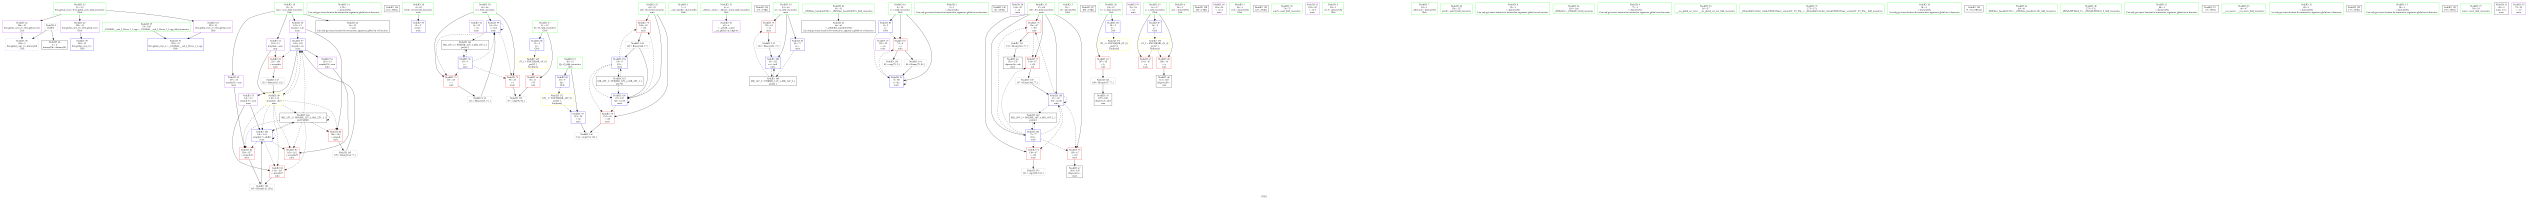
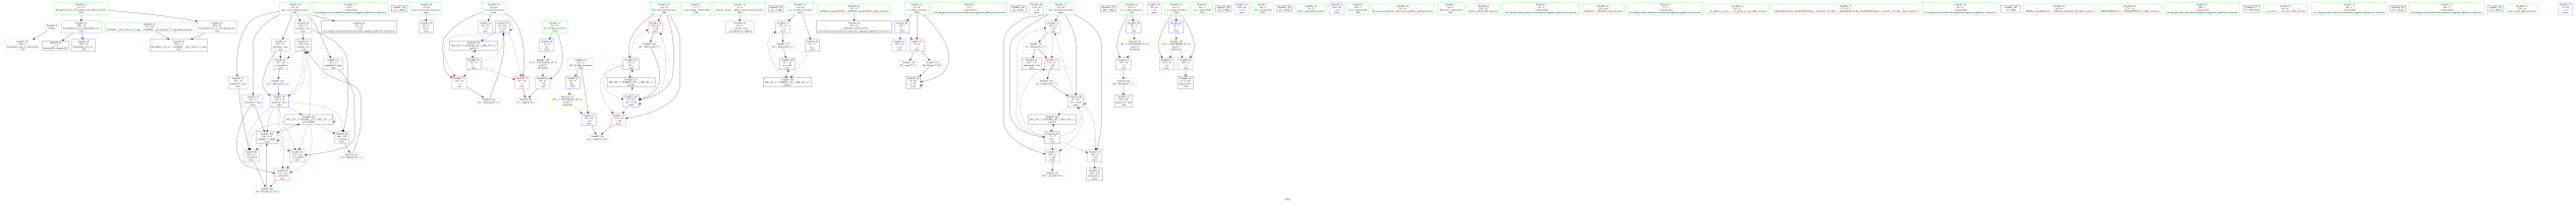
  digraph {
    fontname="EB Garamond"
    label=SVFG
    node [color=green fontname="EB Garamond" shape=record]
    edge [fontname="EB Garamond" style=solid]
    n1 [color=grey label="{NodeID: 0\nNullPtr}"]
    n2 [color=black label="{NodeID: 40\n2\<--3\ndummyVal\<--dummyVal\n}"]
    n3 [color=blue label="{NodeID: 92\n204\<--3\nllvm.global_ctors_2\<--dummyVal\nGlob }" style=dotted]
    n4 [color=blue label="{NodeID: 97\n103\<--105\narrayidx\<--inc\nmain\n}"]
    n5 [color=red label="{NodeID: 81\n111\<--110\n\<--arrayidx4\nmain\n}"]
-   n6 [color=yellow label="{NodeID: 98\n110\<--112\narrayidx4\<--dec5\nmain\n}"]
+   n6 [color=blue label="{NodeID: 98\n110\<--112\narrayidx4\<--dec5\nmain\n}"]
    n7 [color=grey label="{NodeID: 147\n112 = Binary(111, 81, )\n}"]
    n8 [color=red label="{NodeID: 84\n163\<--162\n\<--arrayidx29\nmain\n}"]
    n9 [color=red label="{NodeID: 80\n104\<--103\n\<--arrayidx\nmain\n}"]
    n10 [color=red label="{NodeID: 82\n138\<--137\n\<--arrayidx15\nmain\n}"]
    n11 [color=red label="{NodeID: 83\n142\<--141\n\<--arrayidx17\nmain\n}"]
    n12 [color=blue label="{NodeID: 102\n141\<--143\narrayidx17\<--add18\nmain\n}"]
    n13 [color=black label="{NodeID: 164\nMR_22V_2 = PHI(MR_22V_6, MR_22V_1, )\npts\{150000 \}\n}"]
    n14 [color=grey label="{NodeID: 143\n105 = Binary(104, 77, )\n}"]
    n15 [color=grey label="{NodeID: 150\n143 = Binary(142, 138, )\n}"]
    n16 [label="{NodeID: 14\n132\<--1\n\<--dummyObj\nCan only get source location for instruction, argument, global var or function.}"]
    n17 [color=black label="{NodeID: 194\n164 = PHI()\n}"]
    n18 [label="{NodeID: 28\n61\<--62\nretval\<--retval_field_insensitive\nmain\n}"]
    n19 [color=blue label="{NodeID: 93\n61\<--9\nretval\<--\nmain\n}"]
    n20 [color=black label="{NodeID: 42\n14\<--13\n\<--sum\nCan only get source location for instruction, argument, global var or function.}"]
    n21 [color=purple label="{NodeID: 56\n85\<--22\n\<--.str\nmain\n}"]
    n22 [color=grey label="{NodeID: 153\n97 = cmp(95, 96, )\n}"]
    n23 [color=blue label="{NodeID: 70\n153\<--20\n\<--Q\nmain\n}"]
    n24 [color=grey label="{NodeID: 156\n154 = cmp(152, 153, )\n}"]
    n25 [label="{NodeID: 1\n7\<--1\n__dso_handle\<--dummyObj\nGlob }"]
    n26 [label="{NodeID: 15\n4\<--6\n_ZStL8__ioinit\<--_ZStL8__ioinit_field_insensitive\nGlob }"]
    n27 [color=purple label="{NodeID: 49\n42\<--4\n\<--_ZStL8__ioinit\n__cxx_global_var_idxprom\n}"]
    n28 [color=black label="{NodeID: 195\n172 = PHI()\n}"]
    n29 [label="{NodeID: 29\n63\<--64\nxx\<--xx_field_insensitive\nmain\n}"]
    n30 [color=red label="{NodeID: 71\n121\<--63\n\<--xx\nmain\n}"]
    n31 [color=blue label="{NodeID: 94\n63\<--77\nxx\<--\nmain\n}"]
    n32 [color=blue label="{NodeID: 100\n63\<--122\nxx\<--inc8\nmain\n}"]
    n33 [color=grey label="{NodeID: 152\n122 = Binary(121, 77, )\n}"]
    n34 [color=black label="{NodeID: 160\nMR_14V_3 = PHI(MR_14V_4, MR_14V_2, )\npts\{64 \}\n}"]
    n35 [color=black label="{NodeID: 43\n44\<--45\n\<--_ZNSt8ios_base4InitD1Ev\nCan only get source location for instruction, argument, global var or function.}"]
    n36 [color=purple label="{NodeID: 57\n119\<--22\n\<--.str\nmain\n}"]
    n37 [color=grey label="{NodeID: 154\n83 = cmp(79, 9, )\n}"]
    n38 [color=blue label="{NodeID: 85\n8\<--9\nt\<--\nGlob }"]
    n39 [color=red label="{NodeID: 65\n79\<--8\n\<--t\nmain\n}"]
-   n40 [color=blue label="{NodeID: 95\n8\<--80\nt\<--dec\nmain\n}"]
+   n40 [color=black label="{NodeID: 95\n8\<--80\nt\<--dec\nmain\n}"]
    n41 [color=grey label="{NodeID: 144\n80 = Binary(79, 81, )\n}"]
    n42 [label="{NodeID: 2\n9\<--1\n\<--dummyObj\nCan only get source location for instruction, argument, global var or function.}"]
    n43 [color=blue label="{NodeID: 99\n65\<--116\ni\<--inc6\nmain\n}"]
    n44 [color=red label="{NodeID: 72\n95\<--65\n\<--i\nmain\n}"]
    n45 [color=red label="{NodeID: 73\n115\<--65\n\<--i\nmain\n}"]
    n46 [color=black label="{NodeID: 161\nMR_16V_2 = PHI(MR_16V_4, MR_16V_1, )\npts\{66 \}\n}"]
    n47 [color=grey label="{NodeID: 145\n116 = Binary(115, 77, )\n}"]
    n48 [color=blue label="{NodeID: 96\n65\<--9\ni\<--\nmain\n}"]
    n49 [label="{NodeID: 16\n8\<--10\nt\<--t_field_insensitive\nGlob }"]
    n50 [color=black label="{NodeID: 196\n86 = PHI()\n}"]
    n51 [label="{NodeID: 30\n65\<--66\ni\<--i_field_insensitive\nmain\n}"]
    n52 [color=purple label="{NodeID: 58\n156\<--22\n\<--.str\nmain\n}"]
    n53 [color=grey label="{NodeID: 155\n131 = cmp(130, 132, )\n}"]
    n54 [color=yellow label="{NodeID: 169\n4V_1 = ENCHI(MR_4V_0)\npts\{12 \}\nFun[main]}" style=double]
    n55 [color=red label="{NodeID: 66\n96\<--11\n\<--N\nmain\n}"]
    n56 [color=blue label="{NodeID: 86\n11\<--9\nN\<--\nGlob }"]
-   n57 [label="{NodeID: 3\n22\<--1\n.str\<--dummyObj\nGlob }"]
    n58 [label="{NodeID: 17\n11\<--12\nN\<--N_field_insensitive\nGlob }"]
    n59 [color=black label="{NodeID: 197\n100 = PHI()\n}"]
    n60 [label="{NodeID: 31\n67\<--68\ni10\<--i10_field_insensitive\nmain\n}"]
    n61 [color=red label="{NodeID: 74\n130\<--67\n\<--i10\nmain\n}"]
    n62 [color=red label="{NodeID: 75\n134\<--67\n\<--i10\nmain\n}"]
    n63 [color=red label="{NodeID: 76\n139\<--67\n\<--i10\nmain\n}"]
    n64 [color=red label="{NodeID: 77\n146\<--67\n\<--i10\nsub\n}"]
    n65 [color=blue label="{NodeID: 101\n67\<--77\ni10\<--\nmain\n}"]
    n66 [color=blue label="{NodeID: 103\n67\<--147\ni10\<--inc20\nmain\n}"]
    n67 [color=grey label="{NodeID: 151\n135 = Binary(134, 77, )\n}"]
    n68 [color=black label="{NodeID: 47\n140\<--139\nidxprom16\<--\nmain\n}"]
    n69 [color=grey label="{NodeID: 149\n147 = Binary(146, 77, )\n}"]
    n70 [color=black label="{NodeID: 162\nMR_18V_2 = PHI(MR_18V_4, MR_18V_1, )\npts\{68 \}\n}"]
    n71 [color=black label="{NodeID: 46\n136\<--135\nidxprom14\<--sub\nmain\n}"]
    n72 [color=black label="{NodeID: 45\n109\<--108\nidxprom3\<--add\nmain\n}"]
    n73 [color=purple label="{NodeID: 59\n99\<--24\n\<--.str.1\nmain\n}"]
    n74 [color=yellow label="{NodeID: 170\n6V_1 = ENCHI(MR_6V_0)\npts\{17 \}\nFun[main]}" style=double]
    n75 [color=red label="{NodeID: 67\n101\<--16\n\<--a\nmain\n}"]
    n76 [color=red label="{NodeID: 68\n160\<--16\n\<--a\nmain\n}"]
    n77 [color=black label="{NodeID: 48\n161\<--160\nidxprom28\<--\nmain\n}"]
    n78 [color=blue label="{NodeID: 87\n16\<--9\na\<--\nGlob }"]
    n79 [label="{NodeID: 4\n24\<--1\n.str.1\<--dummyObj\nGlob }"]
    n80 [label="{NodeID: 18\n13\<--15\nsum\<--sum_field_insensitive\nGlob }"]
    n81 [color=purple label="{NodeID: 50\n103\<--13\narrayidx\<--sum\nmain\n}"]
    n82 [color=purple label="{NodeID: 51\n110\<--13\narrayidx4\<--sum\ncmp\n}"]
    n83 [color=purple label="{NodeID: 52\n137\<--13\narrayidx15\<--sum\nmain\n}"]
    n84 [color=purple label="{NodeID: 53\n141\<--13\narrayidx17\<--sum\nmain\n}"]
    n85 [color=purple label="{NodeID: 54\n162\<--13\narrayidx29\<--sum\nmain\n}"]
    n86 [color=black label="{NodeID: 198\n120 = PHI()\n}"]
    n87 [label="{NodeID: 32\n69\<--70\ni22\<--i22_field_insensitive\nmain\n}"]
    n88 [color=red label="{NodeID: 78\n152\<--69\n\<--i22\nmain\n}"]
    n89 [color=red label="{NodeID: 79\n168\<--69\n\<--i22\nmain\n}"]
    n90 [color=blue label="{NodeID: 104\n69\<--9\ni22\<--\nmain\n}"]
    n91 [color=blue label="{NodeID: 105\n69\<--169\ni22\<--inc32\nmain\n}"]
    n92 [color=grey label="{NodeID: 148\n169 = Binary(168, 77, )\n}"]
    n93 [color=black label="{NodeID: 163\nMR_20V_2 = PHI(MR_20V_4, MR_20V_1, )\npts\{70 \}\n}"]
    n94 [color=purple label="{NodeID: 60\n124\<--26\n\<--.str.2\nmain\n}"]
    n95 [color=yellow label="{NodeID: 171\n8V_1 = ENCHI(MR_8V_0)\npts\{19 \}\nFun[main]}" style=double]
-   n96 [color=red label="{NodeID: 69\n107\<--18\n\<--b\nmain\n}"]
+   n96 [color=blue label="{NodeID: 69\n107\<--18\n\<--b\nmain\n}"]
    n97 [color=grey label="{NodeID: 146\n108 = Binary(107, 77, )\n}"]
    n98 [color=blue label="{NodeID: 88\n18\<--9\nb\<--\nGlob }"]
    n99 [label="{NodeID: 5\n26\<--1\n.str.2\<--dummyObj\nGlob }"]
    n100 [label="{NodeID: 19\n16\<--17\na\<--a_field_insensitive\nGlob }"]
    n101 [color=black label="{NodeID: 199\n125 = PHI()\n}"]
    n102 [label="{NodeID: 33\n74\<--75\nscanf\<--scanf_field_insensitive\n}"]
    n103 [color=purple label="{NodeID: 61\n158\<--28\n\<--.str.3\nmain\n}"]
    n104 [color=yellow label="{NodeID: 172\n10V_1 = ENCHI(MR_10V_0)\npts\{21 \}\nFun[main]}" style=double]
    n105 [color=blue label="{NodeID: 89\n20\<--9\nQ\<--\nGlob }"]
    n106 [label="{NodeID: 6\n28\<--1\n.str.3\<--dummyObj\nGlob }"]
    n107 [label="{NodeID: 20\n18\<--19\nb\<--b_field_insensitive\nGlob }"]
+   n108 [label="{NodeID: 34\n91\<--92\nllvm.memset.p0i8.i64\<--llvm.memset.p0i8.i64_field_insensitive\n}"]
    n109 [color=purple label="{NodeID: 62\n202\<--31\nllvm.global_ctors_0\<--llvm.global_ctors\nGlob }"]
    n110 [color=blue label="{NodeID: 90\n202\<--32\nllvm.global_ctors_0\<--\nGlob }"]
    n111 [label="{NodeID: 7\n30\<--1\n_ZSt4cout\<--dummyObj\nGlob }"]
    n112 [label="{NodeID: 21\n20\<--21\nQ\<--Q_field_insensitive\nGlob }"]
    n113 [label="{NodeID: 35\n126\<--127\nprintf\<--printf_field_insensitive\n}"]
    n114 [color=purple label="{NodeID: 63\n203\<--31\nllvm.global_ctors_1\<--llvm.global_ctors\nGlob }"]
    n115 [color=blue label="{NodeID: 91\n203\<--33\nllvm.global_ctors_1\<--_GLOBAL__sub_I_Harta_1_1.cpp\nGlob }"]
    n116 [label="{NodeID: 8\n32\<--1\n\<--dummyObj\nCan only get source location for instruction, argument, global var or function.}"]
    n117 [label="{NodeID: 22\n31\<--35\nllvm.global_ctors\<--llvm.global_ctors_field_insensitive\nGlob }"]
-   n118 [color=purple label="{NodeID: 64\n204\<--31\nllvm.global_ctors_2\<--llvm.global_ctors\nGlob }"]
    n119 [label="{NodeID: 36\n165\<--166\n_ZNSolsEi\<--_ZNSolsEi_field_insensitive\n}"]
    n120 [label="{NodeID: 9\n77\<--1\n\<--dummyObj\nCan only get source location for instruction, argument, global var or function.}"]
    n121 [label="{NodeID: 23\n36\<--37\n__cxx_global_var_init\<--__cxx_global_var_init_field_insensitive\n}"]
    n122 [label="{NodeID: 37\n173\<--174\n_ZSt4endlIcSt11char_traitsIcEERSt13basic_ostreamIT_T0_ES6_\<--_ZSt4endlIcSt11char_traitsIcEERSt13basic_ostreamIT_T0_ES6__field_insensitive\n}"]
    n123 [label="{NodeID: 10\n81\<--1\n\<--dummyObj\nCan only get source location for instruction, argument, global var or function.}"]
-   n124 [color=black label="{NodeID: 190\n73 = GLOBAL()\n}"]
+   n124 [color=black label="{NodeID: 190\n73 = PHI()\n}"]
    n125 [label="{NodeID: 24\n40\<--41\n_ZNSt8ios_base4InitC1Ev\<--_ZNSt8ios_base4InitC1Ev_field_insensitive\n}"]
    n126 [label="{NodeID: 38\n175\<--176\n_ZNSolsEPFRSoS_E\<--_ZNSolsEPFRSoS_E_field_insensitive\n}"]
    n127 [label="{NodeID: 11\n88\<--1\n\<--dummyObj\nCan only get source location for instruction, argument, global var or function.}"]
-   n128 [color=black label="{NodeID: 191\n43 = PHI()\n}"]
+   n128 [color=black label="{NodeID: 191\n43 = ENCHI()\n}"]
    n129 [label="{NodeID: 25\n46\<--47\n__cxa_atexit\<--__cxa_atexit_field_insensitive\n}"]
    n130 [label="{NodeID: 39\n33\<--198\n_GLOBAL__sub_I_Harta_1_1.cpp\<--_GLOBAL__sub_I_Harta_1_1.cpp_field_insensitive\n}"]
    n131 [label="{NodeID: 12\n89\<--1\n\<--dummyObj\nCan only get source location for instruction, argument, global var or function.}"]
    n132 [color=black label="{NodeID: 192\n157 = PHI()\n}"]
    n133 [label="{NodeID: 26\n45\<--51\n_ZNSt8ios_base4InitD1Ev\<--_ZNSt8ios_base4InitD1Ev_field_insensitive\n}"]
    n134 [label="{NodeID: 13\n90\<--1\n\<--dummyObj\nCan only get source location for instruction, argument, global var or function.}"]
    n135 [color=black label="{NodeID: 193\n159 = PHI()\n}"]
    n136 [label="{NodeID: 27\n58\<--59\nmain\<--main_field_insensitive\n}"]
-   n137 [color=black label="{NodeID: 41\n60\<--9\nmain_ret\<--\nmain\n}"]
    n138 [color=purple label="{NodeID: 55\n72\<--22\n\<--.str\nmain\n}"]
-   n1 -> n2
+   n109 -> n2
    n1 -> n3
    n4 -> n5 [style=dashed]
    n4 -> n6 [style=dashed]
    n5 -> n7
    n6 -> n4 [style=dashed]
    n6 -> n8 [style=dashed]
    n6 -> n9 [style=dashed]
    n6 -> n10 [style=dashed]
    n6 -> n11 [style=dashed]
    n6 -> n12 [style=dashed]
    n6 -> n13 [style=dashed]
    n7 -> n6
    n9 -> n14
    n10 -> n15
    n11 -> n15
    n12 -> n8 [style=dashed]
    n12 -> n10 [style=dashed]
-   n12 -> n11 [style=dashed]
+   n8 -> n11 [style=dashed]
    n12 -> n12 [style=dashed]
    n12 -> n13 [style=dashed]
    n13 -> n4 [style=dashed]
    n13 -> n8 [style=dashed]
    n13 -> n9 [style=dashed]
    n13 -> n10 [style=dashed]
    n13 -> n11 [style=dashed]
    n13 -> n12 [style=dashed]
    n13 -> n13 [style=dashed]
    n14 -> n4
    n15 -> n12
    n18 -> n19
    n23 -> n24
    n26 -> n27
    n29 -> n30
    n29 -> n31
-   n29 -> n32
    n30 -> n33
    n31 -> n34 [style=dashed]
    n32 -> n34 [style=dashed]
    n33 -> n32
    n34 -> n30 [style=dashed]
    n34 -> n32 [style=dashed]
    n38 -> n39 [style=dashed]
-   n38 -> n40 [style=dashed]
+   n38 -> n36 [style=dashed]
    n39 -> n37
    n39 -> n41
-   n40 -> n39 [style=dashed]
    n40 -> n40 [style=dashed]
    n41 -> n40
    n43 -> n43 [style=dashed]
    n43 -> n44 [style=dashed]
    n43 -> n45 [style=dashed]
    n43 -> n46 [style=dashed]
    n44 -> n22
    n45 -> n47
    n46 -> n48 [style=dashed]
    n47 -> n43
    n48 -> n43 [style=dashed]
    n48 -> n44 [style=dashed]
    n48 -> n45 [style=dashed]
    n48 -> n46 [style=dashed]
    n49 -> n38
    n49 -> n39
    n49 -> n40
-   n51 -> n43
+   n51 -> n21
    n51 -> n44
    n51 -> n45
    n54 -> n55 [style=dashed]
    n55 -> n22
    n56 -> n54 [style=dashed]
    n58 -> n55
    n58 -> n56
    n60 -> n61
    n60 -> n62
    n60 -> n63
-   n60 -> n64
+   n67 -> n64
    n60 -> n65
    n60 -> n66
    n61 -> n53
    n62 -> n64 [style=dashed]
    n62 -> n67
    n63 -> n68
    n64 -> n69
    n65 -> n61 [style=dashed]
    n65 -> n62 [style=dashed]
    n65 -> n63 [style=dashed]
    n65 -> n64 [style=dashed]
    n65 -> n66 [style=dashed]
    n65 -> n70 [style=dashed]
    n66 -> n61 [style=dashed]
    n66 -> n62 [style=dashed]
    n66 -> n63 [style=dashed]
    n66 -> n66 [style=dashed]
    n66 -> n70 [style=dashed]
    n67 -> n71
    n69 -> n66
    n70 -> n65 [style=dashed]
    n74 -> n75 [style=dashed]
    n74 -> n76 [style=dashed]
    n76 -> n77
    n78 -> n74 [style=dashed]
    n80 -> n20
    n80 -> n81
    n80 -> n82
    n80 -> n83
-   n4 -> n84
-   n4 -> n85
+   n80 -> n84
+   n80 -> n85
    n81 -> n4
    n81 -> n9
    n82 -> n5
    n82 -> n6
    n83 -> n10
    n84 -> n11
    n84 -> n12
    n85 -> n8
    n87 -> n88
    n87 -> n89
-   n92 -> n90
+   n87 -> n90
    n87 -> n91
    n88 -> n24
    n89 -> n92
    n90 -> n88 [style=dashed]
    n90 -> n89 [style=dashed]
    n90 -> n91 [style=dashed]
    n90 -> n93 [style=dashed]
    n91 -> n88 [style=dashed]
    n91 -> n89 [style=dashed]
    n91 -> n91 [style=dashed]
-   n93 -> n91 [style=dashed]
+   n91 -> n93 [style=dashed]
    n92 -> n91
    n93 -> n90 [style=dashed]
+   n95 -> n96 [style=dashed]
    n96 -> n97
    n97 -> n72
    n98 -> n95 [style=dashed]
    n100 -> n75
    n100 -> n76
    n100 -> n78
    n104 -> n23 [style=dashed]
    n105 -> n104 [style=dashed]
    n107 -> n96
    n107 -> n98
    n109 -> n110
    n112 -> n23
    n112 -> n105
    n114 -> n115
    n117 -> n109
    n117 -> n114
-   n117 -> n118
-   n118 -> n3
    n130 -> n115
    n133 -> n35
  }
